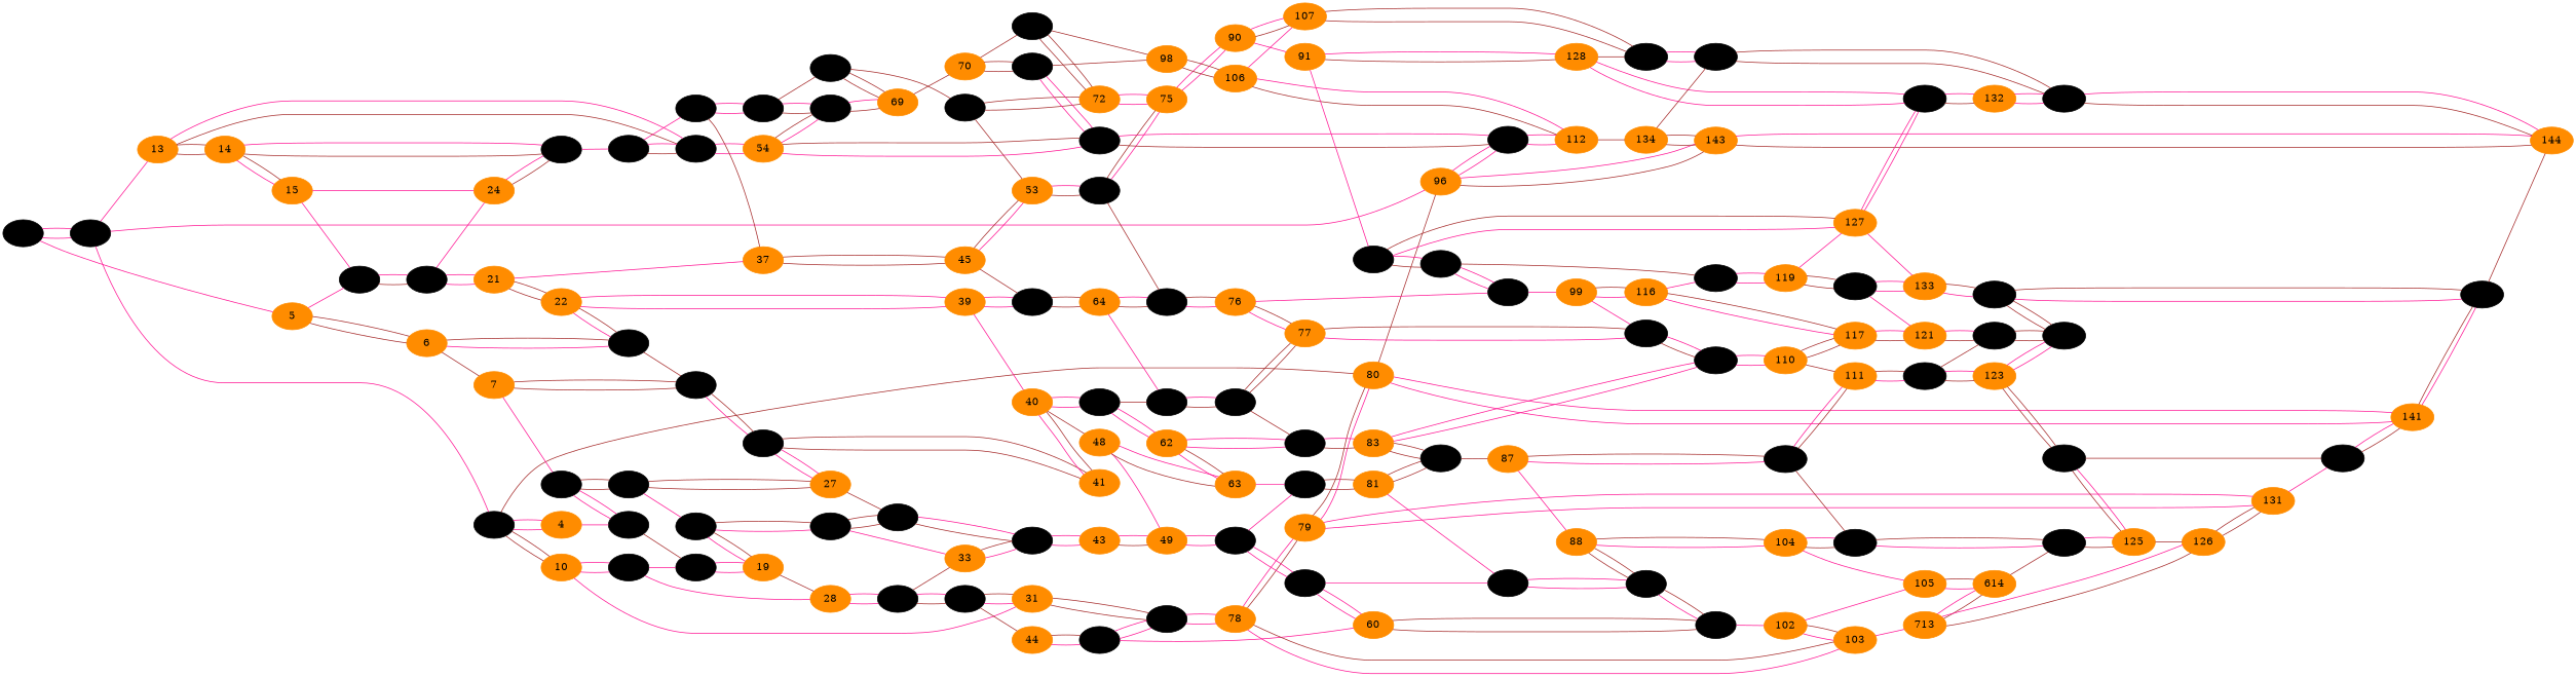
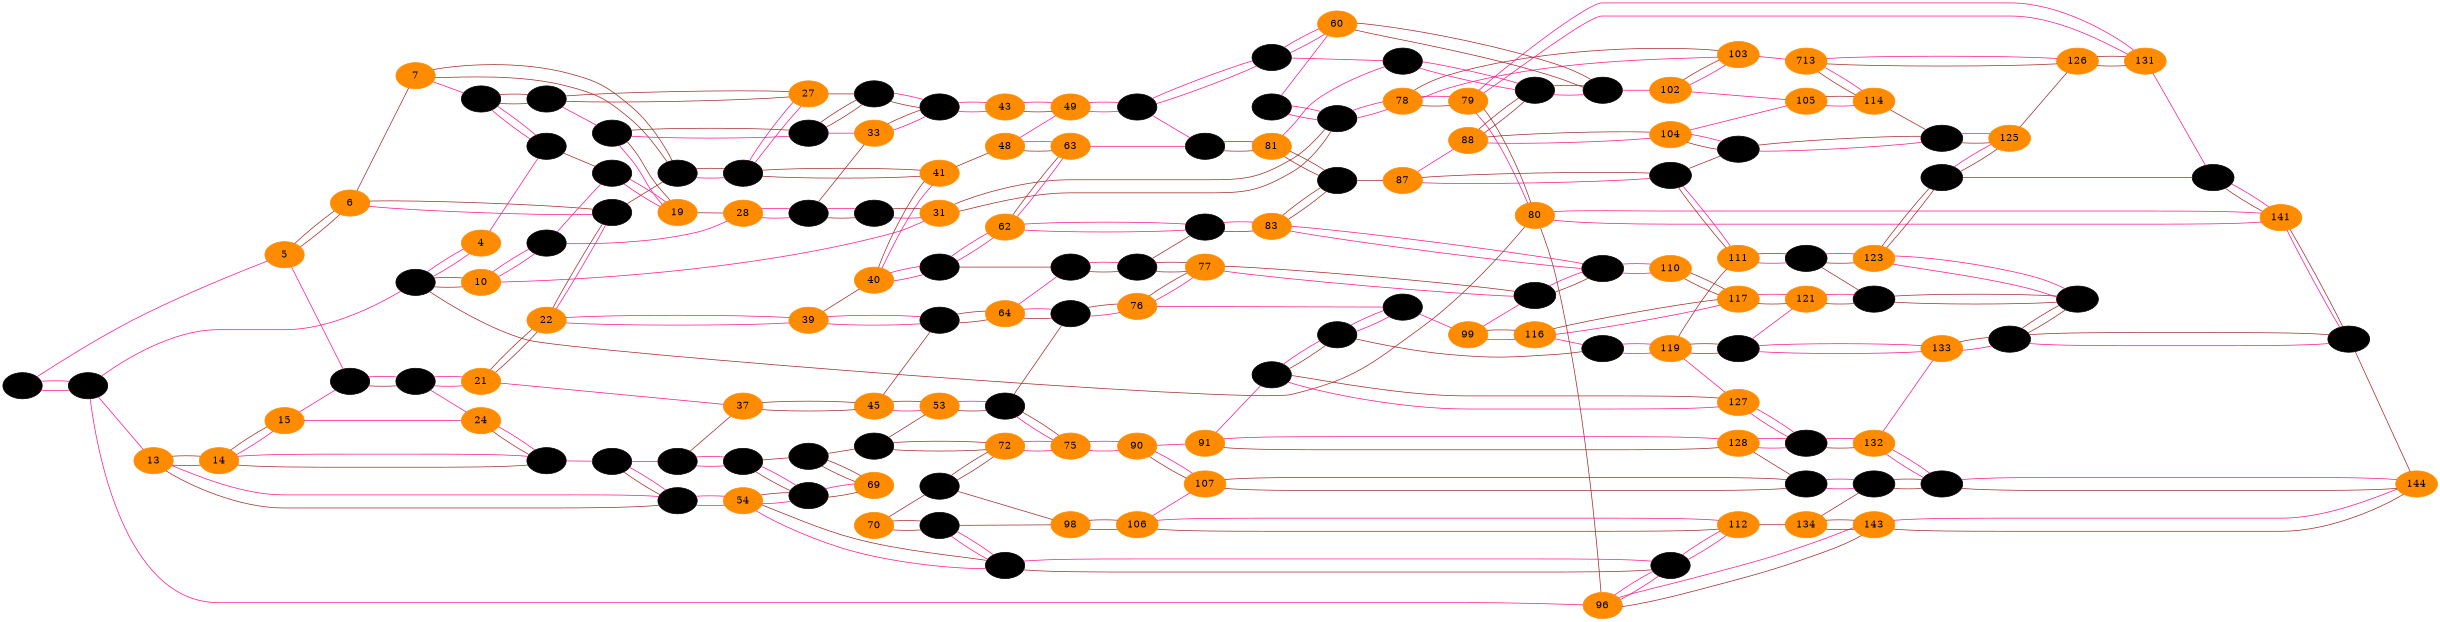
  graph {
    rankdir=LR
    node [color=darkorange style=filled]
    edge [color=deeppink]
    1 [color=black]
    2 [color=black]
    5
    3 [color=black]
    13
    96
    6
    16 [color=black]
    4
    10
    80
    14
    47 [color=black]
    97 [color=black]
    143
    9 [color=black]
    11 [color=black]
    31
    141
    12 [color=black]
    7
    23 [color=black]
    20 [color=black]
    8 [color=black]
    25 [color=black]
    17 [color=black]
    26 [color=black]
    18 [color=black]
    27
    19
    28
    57 [color=black]
    29 [color=black]
    15
    34 [color=black]
    54
    24
    35 [color=black]
    21
    32 [color=black]
    38 [color=black]
    33
    22
    37
    39
    45
    40
    46 [color=black]
    41
    48
    42 [color=black]
    30 [color=black]
-   44
    56 [color=black]
    78
    43
    36 [color=black]
    50 [color=black]
    51 [color=black]
    55 [color=black]
    53
    61 [color=black]
    64
    62
    65 [color=black]
    49
    63
    58 [color=black]
    60
    66 [color=black]
    67 [color=black]
    86 [color=black]
    68 [color=black]
    59 [color=black]
    52 [color=black]
    69
    72
    70
    75
    95 [color=black]
    79
    103
    82 [color=black]
    81
    89 [color=black]
    102
    74 [color=black]
    73 [color=black]
    83
    76
    77
    90
    94 [color=black]
    84 [color=black]
    71 [color=black]
    85 [color=black]
    98
    106
    100 [color=black]
    101 [color=black]
    91
    107
    99
    131
    n105 [label=713]
    137 [color=black]
    142 [color=black]
    87
    110
    88
    108 [color=black]
    112
    104
    109 [color=black]
    111
    105
    92 [color=black]
    128
    130 [color=black]
    93 [color=black]
    127
    129 [color=black]
    118 [color=black]
    119
    116
    144
    134
    117
-   114 [label=614]
+   114
    126
    115 [color=black]
    135 [color=black]
    122 [color=black]
    125
    121
    136 [color=black]
    123
    120 [color=black]
    133
    138 [color=black]
    139 [color=black]
    124 [color=black]
    132
    140 [color=black]
    1 -- 2
    1 -- 2
    1 -- 5
    2 -- 3
    2 -- 13
    2 -- 96
    5 -- 6 [color=brown]
    5 -- 6 [color=brown]
    5 -- 16
    3 -- 4
    3 -- 4
    3 -- 10 [color=brown]
    3 -- 10 [color=brown]
    3 -- 80 [color=brown]
    13 -- 14 [color=brown]
    13 -- 14 [color=brown]
    13 -- 47 [color=brown]
    13 -- 47
    96 -- 97
    96 -- 97
    96 -- 143 [color=brown]
    96 -- 143
    6 -- 7 [color=brown]
    6 -- 23
    6 -- 23 [color=brown]
    16 -- 20 [color=brown]
    16 -- 20
    4 -- 9
    10 -- 11
    10 -- 11
    10 -- 31
    80 -- 96 [color=brown]
    80 -- 141
    80 -- 141
    14 -- 15
    14 -- 15 [color=brown]
    14 -- 34 [color=brown]
    14 -- 34
    47 -- 54
    47 -- 54
    97 -- 112
    97 -- 112
    143 -- 144 [color=brown]
    143 -- 144
    9 -- 12 [color=brown]
    11 -- 12
    11 -- 28
    31 -- 57 [color=brown]
    31 -- 57 [color=brown]
    141 -- 142
    141 -- 142 [color=brown]
    12 -- 19
    12 -- 19
    7 -- 8
    7 -- 25 [color=brown]
    7 -- 25 [color=brown]
    23 -- 25 [color=brown]
    20 -- 24
    20 -- 21
    20 -- 21
    8 -- 9
    8 -- 9
    8 -- 17 [color=brown]
    8 -- 17 [color=brown]
    25 -- 26
    25 -- 26 [color=brown]
    17 -- 18
    17 -- 27 [color=brown]
    17 -- 27 [color=brown]
    26 -- 27
    26 -- 27
    26 -- 41 [color=brown]
    26 -- 41 [color=brown]
    18 -- 19
    18 -- 19 [color=brown]
    18 -- 32
    18 -- 32 [color=brown]
    27 -- 38 [color=brown]
    19 -- 28 [color=brown]
    28 -- 29
    28 -- 29
    57 -- 78
    57 -- 78
    29 -- 33 [color=brown]
    29 -- 30 [color=brown]
    29 -- 30
    15 -- 16
    15 -- 24
    34 -- 35
    54 -- 55
    54 -- 55 [color=brown]
    54 -- 86
    54 -- 86 [color=brown]
    24 -- 34 [color=brown]
    24 -- 34
    35 -- 47 [color=brown]
    35 -- 47
    35 -- 36
    21 -- 22 [color=brown]
    21 -- 22 [color=brown]
    21 -- 37
    32 -- 38 [color=brown]
    32 -- 38 [color=brown]
    32 -- 33
    38 -- 42 [color=brown]
    38 -- 42
    33 -- 42
    33 -- 42 [color=brown]
    22 -- 23
    22 -- 23 [color=brown]
    22 -- 39
    22 -- 39
    37 -- 45 [color=brown]
    37 -- 45 [color=brown]
-   39 -- 40
+   39 -- 40 [color=brown]
    39 -- 46
    39 -- 46
    45 -- 46 [color=brown]
    45 -- 53
    45 -- 53 [color=brown]
    40 -- 41
    40 -- 41 [color=brown]
    40 -- 61
    40 -- 61
    46 -- 64 [color=brown]
    46 -- 64 [color=brown]
-   40 -- 48 [color=brown]
+   41 -- 48 [color=brown]
    48 -- 49
    48 -- 63 [color=brown]
    48 -- 63
    42 -- 43
    42 -- 43
    30 -- 31
    30 -- 31 [color=brown]
-   30 -- 44 [color=brown]
-   44 -- 56
-   44 -- 56 [color=brown]
    56 -- 57
    56 -- 57
    56 -- 60
    78 -- 79 [color=brown]
    78 -- 79
    78 -- 103
    78 -- 103 [color=brown]
    43 -- 49 [color=brown]
    43 -- 49
    36 -- 37 [color=brown]
    36 -- 50
    36 -- 50
    50 -- 51 [color=brown]
    50 -- 55 [color=brown]
    50 -- 55
    51 -- 52 [color=brown]
    51 -- 69 [color=brown]
    51 -- 69 [color=brown]
    55 -- 69 [color=brown]
    55 -- 69
    53 -- 66 [color=brown]
    53 -- 66
    61 -- 62
    61 -- 62
    61 -- 65 [color=brown]
    64 -- 65
    64 -- 67 [color=brown]
    64 -- 67
    62 -- 63
    62 -- 63 [color=brown]
    62 -- 74
    62 -- 74
    65 -- 73 [color=brown]
    65 -- 73
    49 -- 58
    49 -- 58
    63 -- 68
    58 -- 68
    58 -- 59
    58 -- 59
    60 -- 95 [color=brown]
    60 -- 95 [color=brown]
    66 -- 67 [color=brown]
    66 -- 75
    66 -- 75 [color=brown]
    67 -- 76
    67 -- 76 [color=brown]
    86 -- 97 [color=brown]
    86 -- 97
    68 -- 81 [color=brown]
    68 -- 81 [color=brown]
    59 -- 60
    59 -- 60
    59 -- 82
    52 -- 53 [color=brown]
    52 -- 72 [color=brown]
    52 -- 72 [color=brown]
-   69 -- 70 [color=brown]
    72 -- 75
    72 -- 75
    70 -- 71 [color=brown]
    70 -- 85 [color=brown]
    70 -- 85 [color=brown]
    75 -- 90
    75 -- 90
    95 -- 102
    79 -- 80
    79 -- 80 [color=brown]
    79 -- 131
    79 -- 131
    103 -- n105
    82 -- 89
    82 -- 89
    81 -- 82
    81 -- 84 [color=brown]
    81 -- 84 [color=brown]
    89 -- 95
    89 -- 95 [color=brown]
    102 -- 103
    102 -- 103 [color=brown]
    102 -- 105
    74 -- 83 [color=brown]
    74 -- 83
    73 -- 74 [color=brown]
    73 -- 77 [color=brown]
    73 -- 77 [color=brown]
    83 -- 84 [color=brown]
    83 -- 84 [color=brown]
    83 -- 101
    83 -- 101
    76 -- 77
    76 -- 77 [color=brown]
    76 -- 94
    77 -- 100
    77 -- 100 [color=brown]
    90 -- 91
    90 -- 107 [color=brown]
    90 -- 107
    94 -- 99
    84 -- 87 [color=brown]
    71 -- 72 [color=brown]
    71 -- 72 [color=brown]
    71 -- 98 [color=brown]
    85 -- 86
    85 -- 86
    85 -- 98 [color=brown]
    98 -- 106 [color=brown]
    98 -- 106 [color=brown]
    106 -- 107
    106 -- 112 [color=brown]
    106 -- 112
    100 -- 101 [color=brown]
    100 -- 101
    101 -- 110
    101 -- 110
    91 -- 92
    91 -- 128 [color=brown]
    91 -- 128
    107 -- 130 [color=brown]
    107 -- 130 [color=brown]
    99 -- 100
    99 -- 116
    99 -- 116 [color=brown]
    131 -- 137
    n105 -- 114 [color=brown]
    n105 -- 114
    n105 -- 126 [color=brown]
    n105 -- 126
    137 -- 141 [color=brown]
    137 -- 141
    142 -- 144 [color=brown]
    87 -- 88
    87 -- 108
    87 -- 108 [color=brown]
-   110 -- 111 [color=brown]
+   119 -- 111 [color=brown]
    110 -- 117 [color=brown]
    110 -- 117 [color=brown]
    88 -- 89 [color=brown]
    88 -- 89 [color=brown]
    88 -- 104
    88 -- 104 [color=brown]
    108 -- 109 [color=brown]
    108 -- 111 [color=brown]
    108 -- 111
    112 -- 134 [color=brown]
    104 -- 109 [color=brown]
    104 -- 109
    104 -- 105
    109 -- 115
    109 -- 115 [color=brown]
    111 -- 122
    111 -- 122 [color=brown]
    105 -- 114
    105 -- 114 [color=brown]
    92 -- 93 [color=brown]
    92 -- 93
    92 -- 127
    92 -- 127 [color=brown]
    128 -- 130 [color=brown]
    128 -- 129
    128 -- 129
    130 -- 135
    130 -- 135
    93 -- 94
    93 -- 94
    93 -- 118 [color=brown]
    127 -- 129
    127 -- 129
    129 -- 132 [color=brown]
    129 -- 132
    118 -- 119
    118 -- 119
    119 -- 127
    119 -- 120 [color=brown]
    119 -- 120 [color=brown]
    116 -- 118
    116 -- 117
    116 -- 117 [color=brown]
    134 -- 143 [color=brown]
    134 -- 143 [color=brown]
    134 -- 135 [color=brown]
    117 -- 121 [color=brown]
    117 -- 121
    114 -- 115 [color=brown]
    126 -- 131 [color=brown]
    126 -- 131 [color=brown]
    115 -- 125 [color=brown]
    115 -- 125
    135 -- 140 [color=brown]
    135 -- 140 [color=brown]
    122 -- 136 [color=brown]
    122 -- 123 [color=brown]
    122 -- 123
    125 -- 126 [color=brown]
    121 -- 136 [color=brown]
    121 -- 136
    136 -- 139 [color=brown]
    136 -- 139 [color=brown]
    123 -- 139
    123 -- 139
    123 -- 124 [color=brown]
    123 -- 124 [color=brown]
    120 -- 121
    120 -- 133
    120 -- 133
    133 -- 138
    133 -- 138 [color=brown]
    138 -- 142
    138 -- 142 [color=brown]
    138 -- 139 [color=brown]
    138 -- 139 [color=brown]
    124 -- 137 [color=brown]
    124 -- 125 [color=brown]
    124 -- 125
-   127 -- 133
+   132 -- 133
    132 -- 140
    132 -- 140
    140 -- 144 [color=brown]
    140 -- 144
  }
